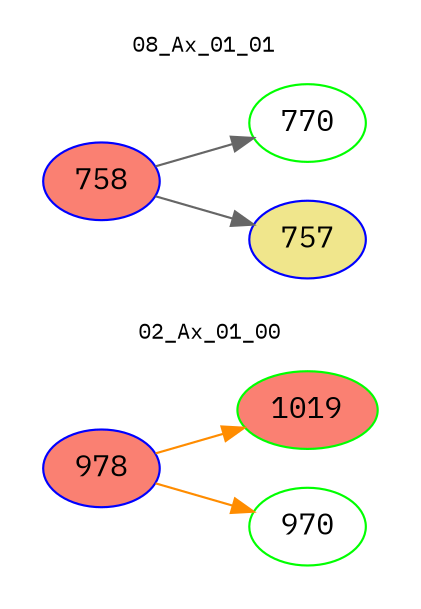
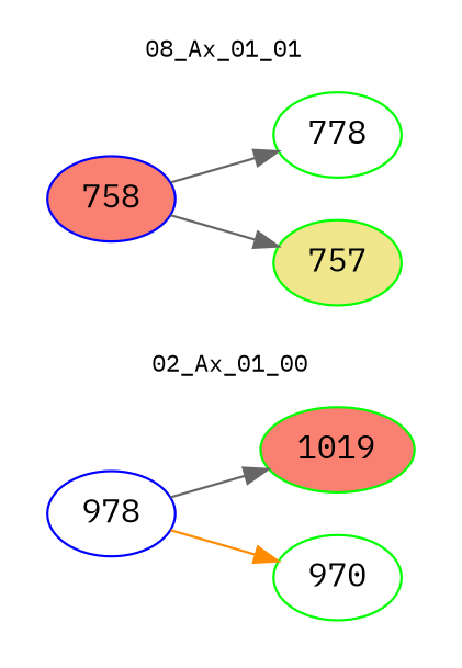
  digraph {
    fontname="IBM Plex Mono"
    rankdir=LR
    node [color=green fillcolor=salmon fontname="IBM Plex Mono" style=filled]
    edge [color=darkorange fontname="IBM Plex Mono"]
-   n1 [color=blue label=978]
+   n1 [color=blue fillcolor=white label=978]
    n2 [fillcolor=white label=970]
    n3 [label=1019]
    n4 [color=blue label=758]
-   n5 [color=blue fillcolor=khaki label=757]
-   n6 [fillcolor=white label=770]
+   n5 [fillcolor=khaki label=757]
+   n6 [fillcolor=white label=778]
    subgraph cluster_1 {
      color=white
      fontsize=10
      label="02_Ax_01_00"
      n1
      n2
      n3
    }
    subgraph cluster_2 {
      color=white
      fontsize=10
      label="08_Ax_01_01"
      n4
      n5
      n6
    }
    n1 -> n2
-   n1 -> n3
+   n1 -> n3 [color=gray40]
    n4 -> n5 [color=gray40]
    n4 -> n6 [color=gray40]
  }
